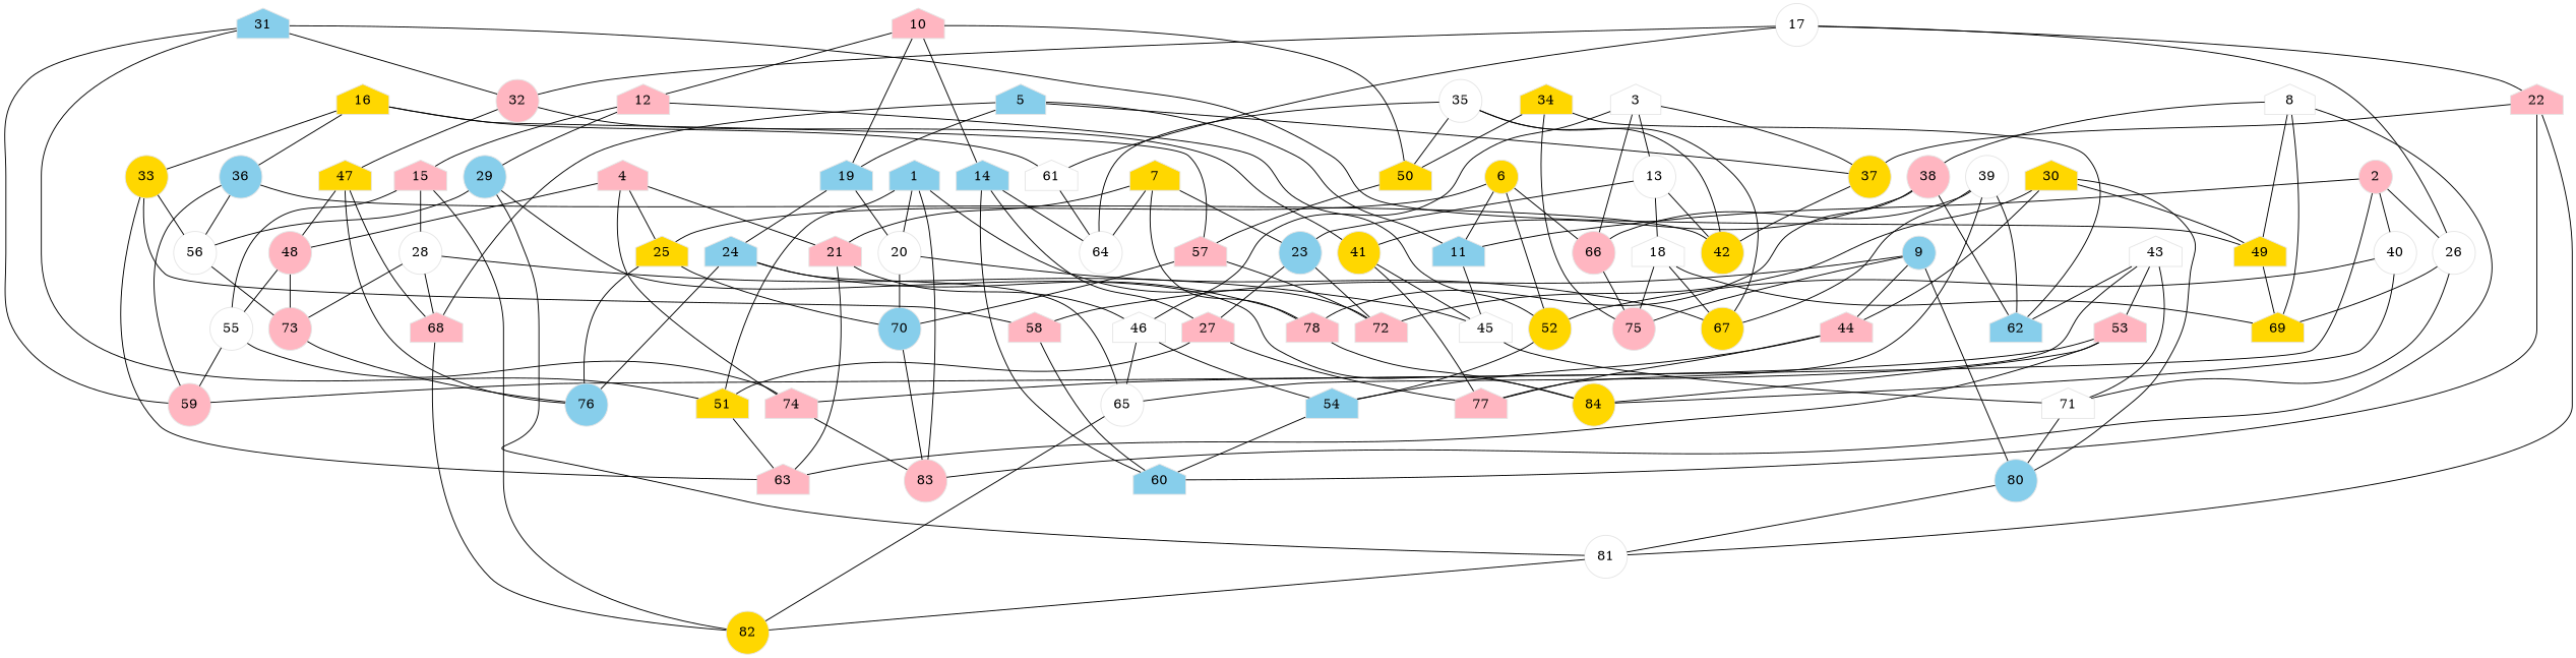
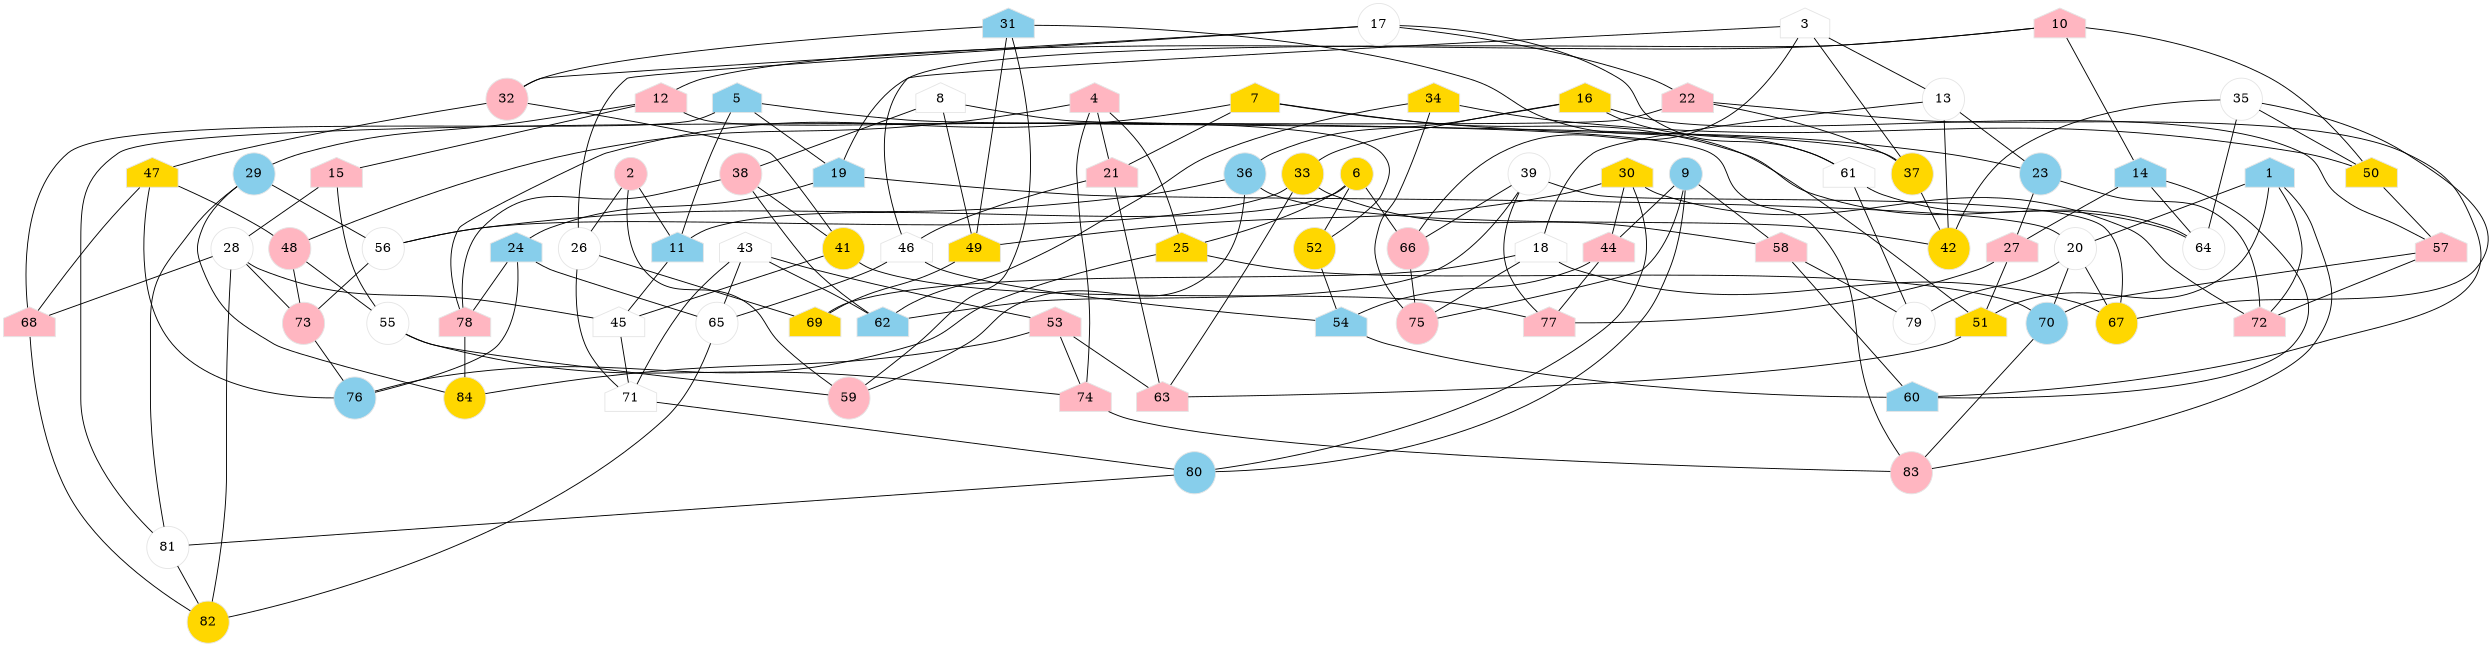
  graph {
    node [color=gray90 fillcolor=lightpink shape=house style=filled]
    1 [fillcolor=skyblue]
    20 [fillcolor=white shape=circle]
    51 [fillcolor=gold]
    72
    83 [shape=circle]
    67 [fillcolor=gold shape=circle]
+   79 [fillcolor=white shape=circle]
    70 [fillcolor=skyblue shape=circle]
    63
    2 [shape=circle]
    11 [fillcolor=skyblue]
    26 [fillcolor=white shape=circle]
-   40 [fillcolor=white shape=circle]
    59 [shape=circle]
    45 [fillcolor=white]
    69 [fillcolor=gold]
    71 [fillcolor=white]
    52 [fillcolor=gold shape=circle]
    84 [fillcolor=gold shape=circle]
    3 [fillcolor=white]
    13 [fillcolor=white shape=circle]
    37 [fillcolor=gold shape=circle]
    46 [fillcolor=white]
    66 [shape=circle]
    23 [fillcolor=skyblue shape=circle]
    18 [fillcolor=white]
    42 [fillcolor=gold shape=circle]
    65 [fillcolor=white shape=circle]
    54 [fillcolor=skyblue]
    75 [shape=circle]
    4
    21
    25 [fillcolor=gold]
    48 [shape=circle]
    74
    76 [fillcolor=skyblue shape=circle]
    55 [fillcolor=white shape=circle]
    73 [shape=circle]
    5 [fillcolor=skyblue]
    19 [fillcolor=skyblue]
    68
    24 [fillcolor=skyblue]
    82 [fillcolor=gold shape=circle]
    6 [fillcolor=gold shape=circle]
    7 [fillcolor=gold]
    64 [fillcolor=white shape=circle]
    78
    27
    8 [fillcolor=white]
    38 [shape=circle]
    49 [fillcolor=gold]
    41 [fillcolor=gold shape=circle]
    62 [fillcolor=skyblue]
    9 [fillcolor=skyblue shape=circle]
    44
    58
    80 [fillcolor=skyblue shape=circle]
    77
    60 [fillcolor=skyblue]
    81 [fillcolor=white shape=circle]
    10
    12
    14 [fillcolor=skyblue]
    50 [fillcolor=gold]
    15
    29 [fillcolor=skyblue shape=circle]
    57
    28 [fillcolor=white shape=circle]
    56 [fillcolor=white shape=circle]
    16 [fillcolor=gold]
    33 [fillcolor=gold shape=circle]
    36 [fillcolor=skyblue shape=circle]
    61 [fillcolor=white]
    17 [fillcolor=white shape=circle]
    22
    32 [shape=circle]
    47 [fillcolor=gold]
    30 [fillcolor=gold]
    31 [fillcolor=skyblue]
    34 [fillcolor=gold]
    35 [fillcolor=white shape=circle]
    39 [fillcolor=white shape=circle]
    43 [fillcolor=white]
    53
    1 -- 20
    1 -- 51
    1 -- 72
    1 -- 83
    20 -- 67
+   20 -- 79
    20 -- 70
    51 -- 63
    70 -- 83
    2 -- 11
    2 -- 26
-   2 -- 40
    2 -- 59
    11 -- 45
    26 -- 69
    26 -- 71
-   40 -- 52
-   40 -- 84
    45 -- 71
    71 -- 80
    52 -- 54
    3 -- 13
    3 -- 37
    3 -- 46
    3 -- 66
    13 -- 23
    13 -- 18
    13 -- 42
    37 -- 42
    46 -- 65
    46 -- 54
    66 -- 75
    23 -- 72
    23 -- 27
    18 -- 67
    18 -- 69
    18 -- 75
    65 -- 82
    54 -- 60
    4 -- 21
    4 -- 25
    4 -- 48
    4 -- 74
    21 -- 63
    21 -- 46
    25 -- 70
    25 -- 76
    48 -- 55
    48 -- 73
    74 -- 83
    55 -- 59
    55 -- 74
    73 -- 76
    5 -- 11
    5 -- 37
    5 -- 19
    5 -- 68
    19 -- 20
    19 -- 24
    68 -- 82
    24 -- 65
    24 -- 76
    24 -- 78
    6 -- 11
    6 -- 52
    6 -- 66
    6 -- 25
    7 -- 23
    7 -- 21
    7 -- 64
    7 -- 78
    78 -- 84
    27 -- 51
    27 -- 77
    8 -- 83
-   8 -- 69
    8 -- 38
    8 -- 49
    38 -- 78
    38 -- 41
    38 -- 62
    49 -- 69
    41 -- 45
    41 -- 77
    9 -- 75
    9 -- 44
    9 -- 58
    9 -- 80
    44 -- 54
    44 -- 77
+   58 -- 79
    58 -- 60
    80 -- 81
    81 -- 82
    10 -- 19
    10 -- 12
    10 -- 14
    10 -- 50
    12 -- 52
    12 -- 15
    12 -- 29
    14 -- 64
    14 -- 27
    14 -- 60
    50 -- 57
    15 -- 55
-   15 -- 82
+   28 -- 82
    15 -- 28
    29 -- 84
    29 -- 81
    29 -- 56
    57 -- 72
    57 -- 70
    28 -- 45
    28 -- 73
    28 -- 68
    56 -- 73
    16 -- 57
    16 -- 33
    16 -- 36
    16 -- 61
    33 -- 63
    33 -- 58
    33 -- 56
    36 -- 59
    36 -- 42
    36 -- 56
+   61 -- 79
    61 -- 64
    17 -- 26
    17 -- 61
    17 -- 22
    17 -- 32
    22 -- 37
    22 -- 60
    22 -- 81
    32 -- 41
    32 -- 47
    47 -- 48
    47 -- 76
    47 -- 68
    30 -- 72
    30 -- 49
    30 -- 44
    30 -- 80
    31 -- 51
    31 -- 59
    31 -- 49
    31 -- 32
    34 -- 75
    34 -- 62
    34 -- 50
    35 -- 67
    35 -- 42
    35 -- 64
    35 -- 50
    39 -- 67
    39 -- 66
    39 -- 62
    39 -- 77
    43 -- 71
    43 -- 65
    43 -- 62
    43 -- 53
    53 -- 63
    53 -- 84
    53 -- 74
  }
